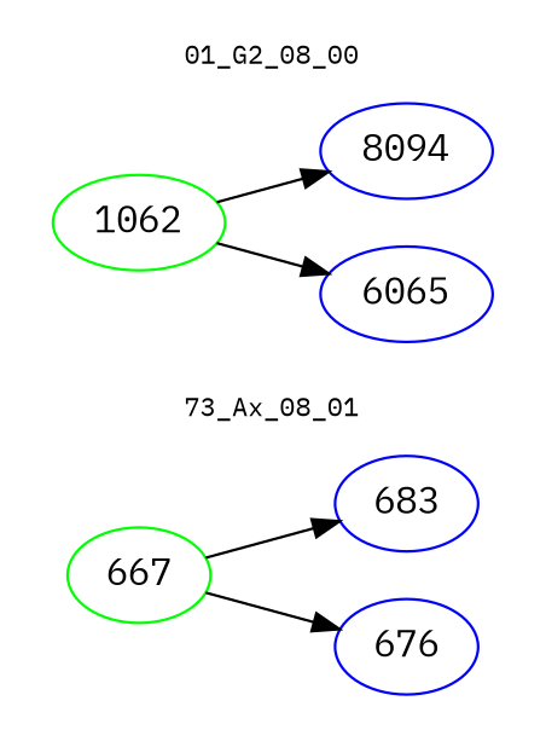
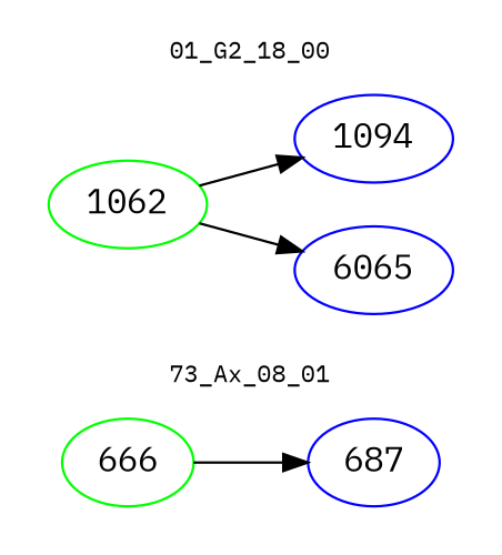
  digraph {
    fontname="IBM Plex Mono"
    rankdir=LR
    node [color=blue fontname="IBM Plex Mono"]
    edge [color=black fontname="IBM Plex Mono"]
-   n1 [color=green label=667]
-   n2 [label=676]
-   n3 [label=683]
+   n1 [color=green label=666]
+   n3 [label=687]
    n4 [color=green label=1062]
    n5 [label=6065]
-   n6 [label=8094]
+   n6 [label=1094]
    subgraph cluster_1 {
      color=white
      fontsize=10
      label="73_Ax_08_01"
      n1
-     n2
      n3
    }
    subgraph cluster_2 {
      color=white
      fontsize=10
-     label="01_G2_08_00"
+     label="01_G2_18_00"
      n4
      n5
      n6
    }
-   n1 -> n2
    n1 -> n3
    n4 -> n5
    n4 -> n6
  }
